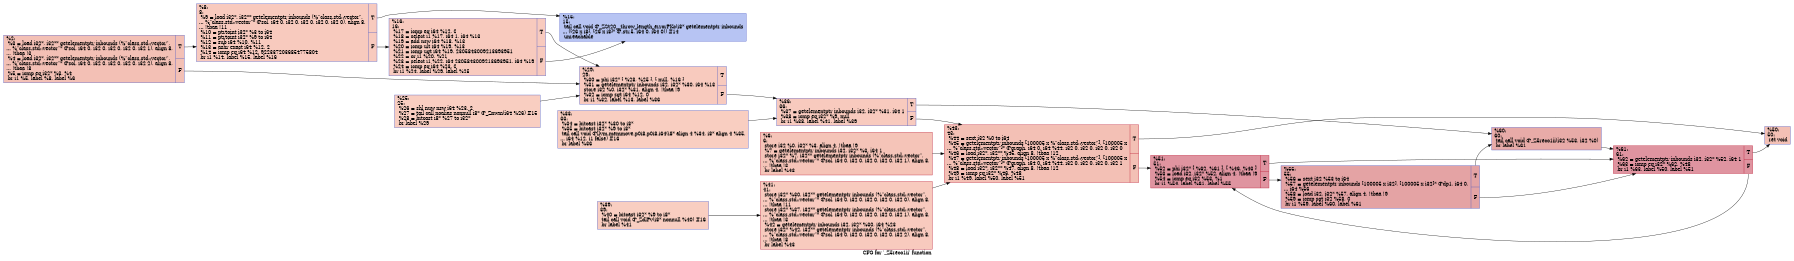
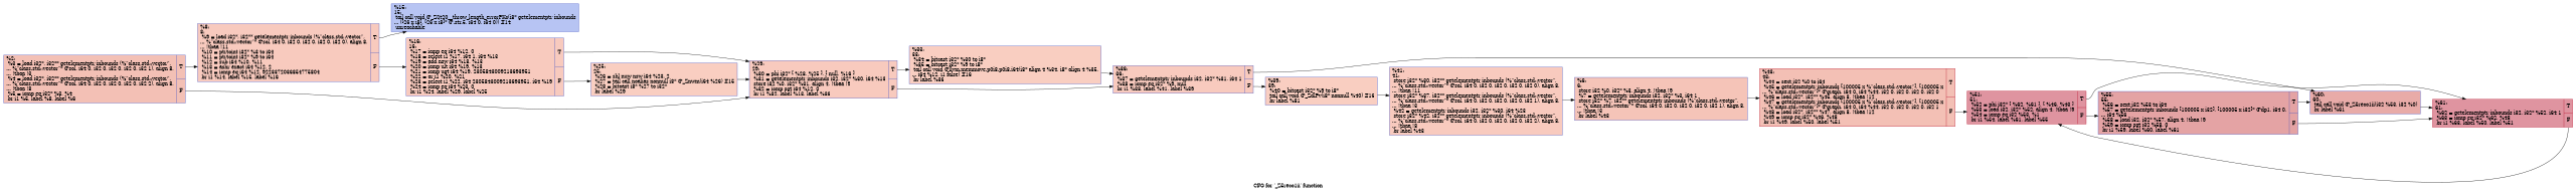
  digraph {
    label="CFG for '_Z5reco1ii' function"
    rankdir=LR
    node [color="#3d50c3ff" fillcolor="#ef886b70" shape=record style=filled]
    edge [tailport=s0]
    n1 [fillcolor="#e5705870" label="{%2:\l  %3 = load i32*, i32** getelementptr inbounds (%\"class.std::vector\",\l... %\"class.std::vector\"* @sol, i64 0, i32 0, i32 0, i32 0, i32 1), align 8,\l... !tbaa !3\l  %4 = load i32*, i32** getelementptr inbounds (%\"class.std::vector\",\l... %\"class.std::vector\"* @sol, i64 0, i32 0, i32 0, i32 0, i32 2), align 8,\l... !tbaa !8\l  %5 = icmp eq i32* %3, %4\l  br i1 %5, label %8, label %6\l|{<s0>T|<s1>F}}"]
    n2 [label="{%8:\l8:                                                \l  %9 = load i32*, i32** getelementptr inbounds (%\"class.std::vector\",\l... %\"class.std::vector\"* @sol, i64 0, i32 0, i32 0, i32 0, i32 0), align 8,\l... !tbaa !11\l  %10 = ptrtoint i32* %3 to i64\l  %11 = ptrtoint i32* %9 to i64\l  %12 = sub i64 %10, %11\l  %13 = ashr exact i64 %12, 2\l  %14 = icmp eq i64 %12, 9223372036854775804\l  br i1 %14, label %15, label %16\l|{<s0>T|<s1>F}}"]
    n3 [label="{%29:\l29:                                               \l  %30 = phi i32* [ %28, %25 ], [ null, %16 ]\l  %31 = getelementptr inbounds i32, i32* %30, i64 %13\l  store i32 %0, i32* %31, align 4, !tbaa !9\l  %32 = icmp sgt i64 %12, 0\l  br i1 %32, label %13, label %36\l|{<s0>T|<s1>F}}"]
    n4 [fillcolor="#5b7ae570" label="{%15:\l15:                                               \l  tail call void @_ZSt20__throw_length_errorPKc(i8* getelementptr inbounds\l... ([26 x i8], [26 x i8]* @.str.5, i64 0, i64 0)) #14\l  unreachable\l}"]
    n5 [label="{%16:\l16:                                               \l  %17 = icmp eq i64 %12, 0\l  %18 = select i1 %17, i64 1, i64 %13\l  %19 = add nsw i64 %18, %13\l  %20 = icmp ult i64 %19, %13\l  %21 = icmp ugt i64 %19, 2305843009213693951\l  %22 = or i1 %20, %21\l  %23 = select i1 %22, i64 2305843009213693951, i64 %19\l  %24 = icmp eq i64 %23, 0\l  br i1 %24, label %29, label %25\l|{<s0>T|<s1>F}}"]
-   n6 [color="#b70d28ff" fillcolor="#e97a5f70" label="{%6:\l6:                                                \l  store i32 %0, i32* %3, align 4, !tbaa !9\l  %7 = getelementptr inbounds i32, i32* %3, i64 1\l  store i32* %7, i32** getelementptr inbounds (%\"class.std::vector\",\l... %\"class.std::vector\"* @sol, i64 0, i32 0, i32 0, i32 0, i32 1), align 8,\l... !tbaa !3\l  br label %43\l}"]
+   n6 [fillcolor="#e97a5f70" label="{%6:\l6:                                                \l  store i32 %0, i32* %3, align 4, !tbaa !9\l  %7 = getelementptr inbounds i32, i32* %3, i64 1\l  store i32* %7, i32** getelementptr inbounds (%\"class.std::vector\",\l... %\"class.std::vector\"* @sol, i64 0, i32 0, i32 0, i32 0, i32 1), align 8,\l... !tbaa !3\l  br label %43\l}"]
    n7 [color="#b70d28ff" fillcolor="#e5705870" label="{%43:\l43:                                               \l  %44 = sext i32 %0 to i64\l  %45 = getelementptr inbounds [100005 x %\"class.std::vector\"], [100005 x\l... %\"class.std::vector\"]* @graph, i64 0, i64 %44, i32 0, i32 0, i32 0, i32 0\l  %46 = load i32*, i32** %45, align 8, !tbaa !12\l  %47 = getelementptr inbounds [100005 x %\"class.std::vector\"], [100005 x\l... %\"class.std::vector\"]* @graph, i64 0, i64 %44, i32 0, i32 0, i32 0, i32 1\l  %48 = load i32*, i32** %47, align 8, !tbaa !12\l  %49 = icmp eq i32* %46, %48\l  br i1 %49, label %50, label %51\l|{<s0>T|<s1>F}}"]
    n8 [fillcolor="#f2907270" label="{%25:\l25:                                               \l  %26 = shl nuw nsw i64 %23, 2\l  %27 = tail call noalias nonnull i8* @_Znwm(i64 %26) #15\l  %28 = bitcast i8* %27 to i32*\l  br label %29\l}"]
-   n9 [fillcolor="#e5705870" label="{%50:\l50:                                               \l  ret void\l}"]
    n10 [color="#b70d28ff" fillcolor="#b70d2870" label="{%51:\l51:                                               \l  %52 = phi i32* [ %62, %61 ], [ %46, %43 ]\l  %53 = load i32, i32* %52, align 4, !tbaa !9\l  %54 = icmp eq i32 %53, %1\l  br i1 %54, label %61, label %55\l|{<s0>T|<s1>F}}"]
    n11 [color="#b70d28ff" fillcolor="#b70d2870" label="{%61:\l61:                                               \l  %62 = getelementptr inbounds i32, i32* %52, i64 1\l  %63 = icmp eq i32* %62, %48\l  br i1 %63, label %50, label %51\l|{<s0>T|<s1>F}}"]
    n12 [fillcolor="#c32e3170" label="{%55:\l55:                                               \l  %56 = sext i32 %53 to i64\l  %57 = getelementptr inbounds [100005 x i32], [100005 x i32]* @dp1, i64 0,\l... i64 %56\l  %58 = load i32, i32* %57, align 4, !tbaa !9\l  %59 = icmp sgt i32 %58, 0\l  br i1 %59, label %60, label %61\l|{<s0>T|<s1>F}}"]
    n13 [fillcolor="#f2907270" label="{%33:\l33:                                               \l  %34 = bitcast i32* %30 to i8*\l  %35 = bitcast i32* %9 to i8*\l  tail call void @llvm.memmove.p0i8.p0i8.i64(i8* align 4 %34, i8* align 4 %35,\l... i64 %12, i1 false) #16\l  br label %36\l}"]
    n14 [label="{%36:\l36:                                               \l  %37 = getelementptr inbounds i32, i32* %31, i64 1\l  %38 = icmp eq i32* %9, null\l  br i1 %38, label %41, label %39\l|{<s0>T|<s1>F}}"]
-   n15 [fillcolor="#f2907270" label="{%39:\l39:                                               \l  %40 = bitcast i32* %9 to i8*\l  tail call void @_ZdlPv(i8* nonnull %40) #16\l  br label %41\l}"]
+   n15 [fillcolor="#f2907270" label="{%39:\l39:                                               \l  %40 = bitcast i32* %9 to i8*\l  tail call void @_ZdlPv(i8* nonnull %40) #16\l  br label %81\l}"]
    n16 [fillcolor="#cc403a70" label="{%60:\l60:                                               \l  tail call void @_Z5reco1ii(i32 %53, i32 %0)\l  br label %61\l}"]
-   n17 [color="#b70d28ff" label="{%41:\l41:                                               \l  store i32* %30, i32** getelementptr inbounds (%\"class.std::vector\",\l... %\"class.std::vector\"* @sol, i64 0, i32 0, i32 0, i32 0, i32 0), align 8,\l... !tbaa !11\l  store i32* %37, i32** getelementptr inbounds (%\"class.std::vector\",\l... %\"class.std::vector\"* @sol, i64 0, i32 0, i32 0, i32 0, i32 1), align 8,\l... !tbaa !3\l  %42 = getelementptr inbounds i32, i32* %30, i64 %23\l  store i32* %42, i32** getelementptr inbounds (%\"class.std::vector\",\l... %\"class.std::vector\"* @sol, i64 0, i32 0, i32 0, i32 0, i32 2), align 8,\l... !tbaa !8\l  br label %43\l}"]
+   n17 [label="{%41:\l41:                                               \l  store i32* %30, i32** getelementptr inbounds (%\"class.std::vector\",\l... %\"class.std::vector\"* @sol, i64 0, i32 0, i32 0, i32 0, i32 0), align 8,\l... !tbaa !11\l  store i32* %37, i32** getelementptr inbounds (%\"class.std::vector\",\l... %\"class.std::vector\"* @sol, i64 0, i32 0, i32 0, i32 0, i32 1), align 8,\l... !tbaa !3\l  %42 = getelementptr inbounds i32, i32* %30, i64 %23\l  store i32* %42, i32** getelementptr inbounds (%\"class.std::vector\",\l... %\"class.std::vector\"* @sol, i64 0, i32 0, i32 0, i32 0, i32 2), align 8,\l... !tbaa !8\l  br label %43\l}"]
    n1 -> n2
    n1 -> n3 [tailport=s1]
    n2 -> n4
    n2 -> n5 [tailport=s1]
+   n3 -> n13
    n3 -> n14 [tailport=s1]
    n5 -> n3
-   n5 -> n4 [tailport=s1]
+   n5 -> n8 [tailport=s1]
    n6 -> n7
-   n7 -> n9
    n7 -> n10 [tailport=s1]
    n8 -> n3
    n10 -> n11
    n10 -> n12 [tailport=s1]
-   n11 -> n9
    n11 -> n10 [tailport=s1]
    n12 -> n11 [tailport=s1]
    n12 -> n16
    n13 -> n14
-   n14 -> n7 [tailport=s1]
+   n14 -> n15 [tailport=s1]
    n14 -> n16
    n15 -> n17
    n16 -> n11
-   n17 -> n7
+   n17 -> n6
  }
